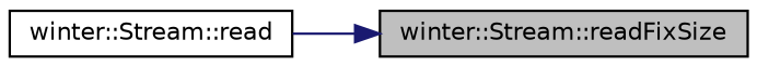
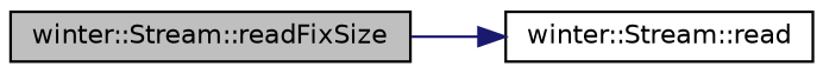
  digraph {
    rankdir=LR
    node [color=black fontname=Helvetica fontsize=10 shape=record style=filled]
    n1 [fillcolor=grey75 fontcolor=black height=0.2 label="winter::Stream::readFixSize" width=0.4]
    n2 [fillcolor=white height=0.2 label="winter::Stream::read" width=0.4]
-   n2 -> n1 [color=midnightblue fontname=Helvetica fontsize=10 labelfontname=Helvetica labelfontsize=10 style=solid]
+   n1 -> n2 [color=midnightblue fontname=Helvetica fontsize=10 labelfontname=Helvetica labelfontsize=10 style=solid]
  }
